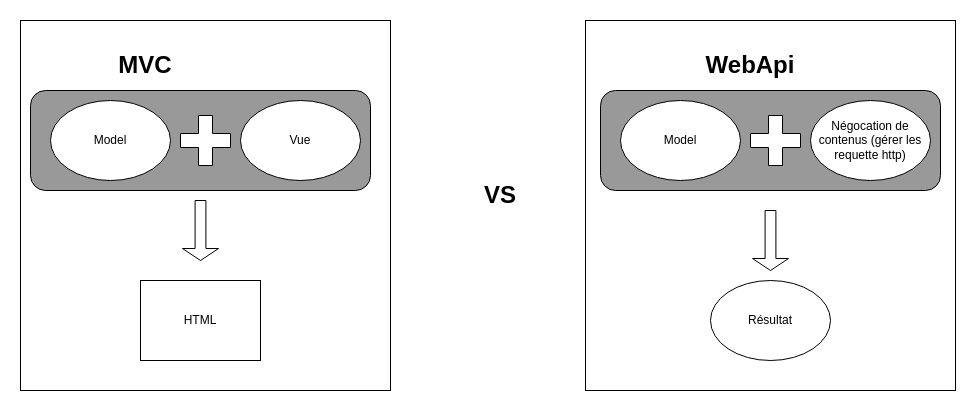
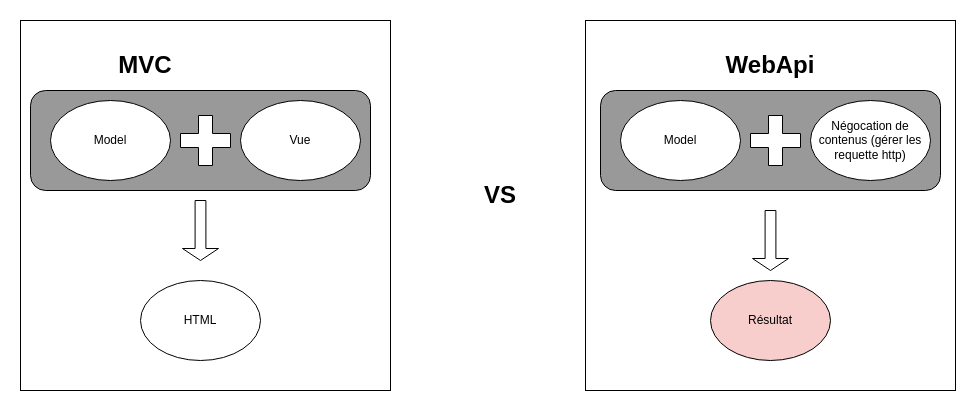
  <mxCell id="0" />
  <mxCell id="1" parent="0" />
  <mxCell id="2" value="" style="whiteSpace=wrap;html=1;aspect=fixed;" parent="1" vertex="1"><mxGeometry x="20" y="20" width="370" height="370" as="geometry" /></mxCell>
  <mxCell id="3" value="" style="rounded=1;whiteSpace=wrap;html=1;fillColor=#999999;" vertex="1" parent="1"><mxGeometry x="30" y="90" width="340" height="100" as="geometry" /></mxCell>
  <mxCell id="4" value="" style="whiteSpace=wrap;html=1;aspect=fixed;" parent="1" vertex="1"><mxGeometry x="585" y="20" width="370" height="370" as="geometry" /></mxCell>
  <mxCell id="5" value="&lt;h1&gt;MVC&lt;/h1&gt;" style="text;html=1;align=center;verticalAlign=middle;whiteSpace=wrap;rounded=0;" vertex="1" parent="1"><mxGeometry x="115" y="50" width="60" height="30" as="geometry" /></mxCell>
- <mxCell id="6" value="&lt;h1&gt;WebApi&lt;/h1&gt;" style="text;html=1;align=center;verticalAlign=middle;whiteSpace=wrap;rounded=0;" vertex="1" parent="1"><mxGeometry x="720" y="50" width="60" height="30" as="geometry" /></mxCell>
+ <mxCell id="6" value="&lt;h1&gt;WebApi&lt;/h1&gt;" style="text;html=1;align=center;verticalAlign=middle;whiteSpace=wrap;rounded=0;" vertex="1" parent="1"><mxGeometry x="740" y="50" width="60" height="30" as="geometry" /></mxCell>
  <mxCell id="7" value="Model" style="ellipse;whiteSpace=wrap;html=1;" vertex="1" parent="1"><mxGeometry x="50" y="100" width="120" height="80" as="geometry" /></mxCell>
  <mxCell id="8" value="Vue" style="ellipse;whiteSpace=wrap;html=1;" vertex="1" parent="1"><mxGeometry x="240" y="100" width="120" height="80" as="geometry" /></mxCell>
  <mxCell id="9" value="" style="shape=cross;whiteSpace=wrap;html=1;size=0.28;" vertex="1" parent="1"><mxGeometry x="180" y="115" width="50" height="50" as="geometry" /></mxCell>
  <mxCell id="10" value="" style="shape=singleArrow;direction=south;whiteSpace=wrap;html=1;" vertex="1" parent="1"><mxGeometry x="182" y="200" width="36" height="60" as="geometry" /></mxCell>
- <mxCell id="11" value="HTML" style="whiteSpace=wrap;html=1;rounded=0;" vertex="1" parent="1"><mxGeometry x="140" y="280" width="120" height="80" as="geometry" /></mxCell>
+ <mxCell id="11" value="HTML" style="ellipse;whiteSpace=wrap;html=1;" vertex="1" parent="1"><mxGeometry x="140" y="280" width="120" height="80" as="geometry" /></mxCell>
  <mxCell id="12" value="" style="rounded=1;whiteSpace=wrap;html=1;fillColor=#999999;" vertex="1" parent="1"><mxGeometry x="600" y="90" width="340" height="100" as="geometry" /></mxCell>
  <mxCell id="13" value="Model" style="ellipse;whiteSpace=wrap;html=1;" vertex="1" parent="1"><mxGeometry x="620" y="100" width="120" height="80" as="geometry" /></mxCell>
  <mxCell id="14" value="Négocation de contenus (gérer les requette http)" style="ellipse;whiteSpace=wrap;html=1;" vertex="1" parent="1"><mxGeometry x="810" y="100" width="120" height="80" as="geometry" /></mxCell>
  <mxCell id="15" value="" style="shape=cross;whiteSpace=wrap;html=1;size=0.28;" vertex="1" parent="1"><mxGeometry x="750" y="115" width="50" height="50" as="geometry" /></mxCell>
  <mxCell id="16" value="" style="shape=singleArrow;direction=south;whiteSpace=wrap;html=1;" vertex="1" parent="1"><mxGeometry x="752" y="210" width="36" height="60" as="geometry" /></mxCell>
- <mxCell id="17" value="Résultat" style="ellipse;whiteSpace=wrap;html=1;" vertex="1" parent="1"><mxGeometry x="710" y="280" width="120" height="80" as="geometry" /></mxCell>
+ <mxCell id="17" value="Résultat" style="ellipse;whiteSpace=wrap;html=1;fillColor=#f8cecc;" vertex="1" parent="1"><mxGeometry x="710" y="280" width="120" height="80" as="geometry" /></mxCell>
  <mxCell id="18" value="&lt;h1&gt;VS&lt;/h1&gt;" style="text;html=1;align=center;verticalAlign=middle;whiteSpace=wrap;rounded=0;" vertex="1" parent="1"><mxGeometry x="470" y="180" width="60" height="30" as="geometry" /></mxCell>
